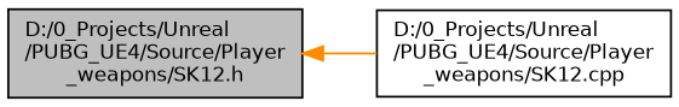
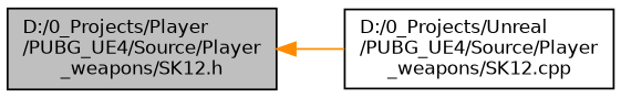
  digraph {
    rankdir=LR
    node [color=black fontname=Helvetica fontsize=10 shape=record style=filled]
-   n1 [fillcolor=grey75 fontcolor=black height=0.2 label="D:/0_Projects/Unreal\l/PUBG_UE4/Source/Player\l_weapons/SK12.h" width=0.4]
+   n1 [fillcolor=grey75 fontcolor=black height=0.2 label="D:/0_Projects/Player\l/PUBG_UE4/Source/Player\l_weapons/SK12.h" width=0.4]
    n2 [fillcolor=white height=0.2 label="D:/0_Projects/Unreal\l/PUBG_UE4/Source/Player\l_weapons/SK12.cpp" width=0.4]
    n1 -> n2 [color=darkorange dir=back fontname=Helvetica fontsize=10 labelfontname=Helvetica labelfontsize=10 style=solid]
  }
